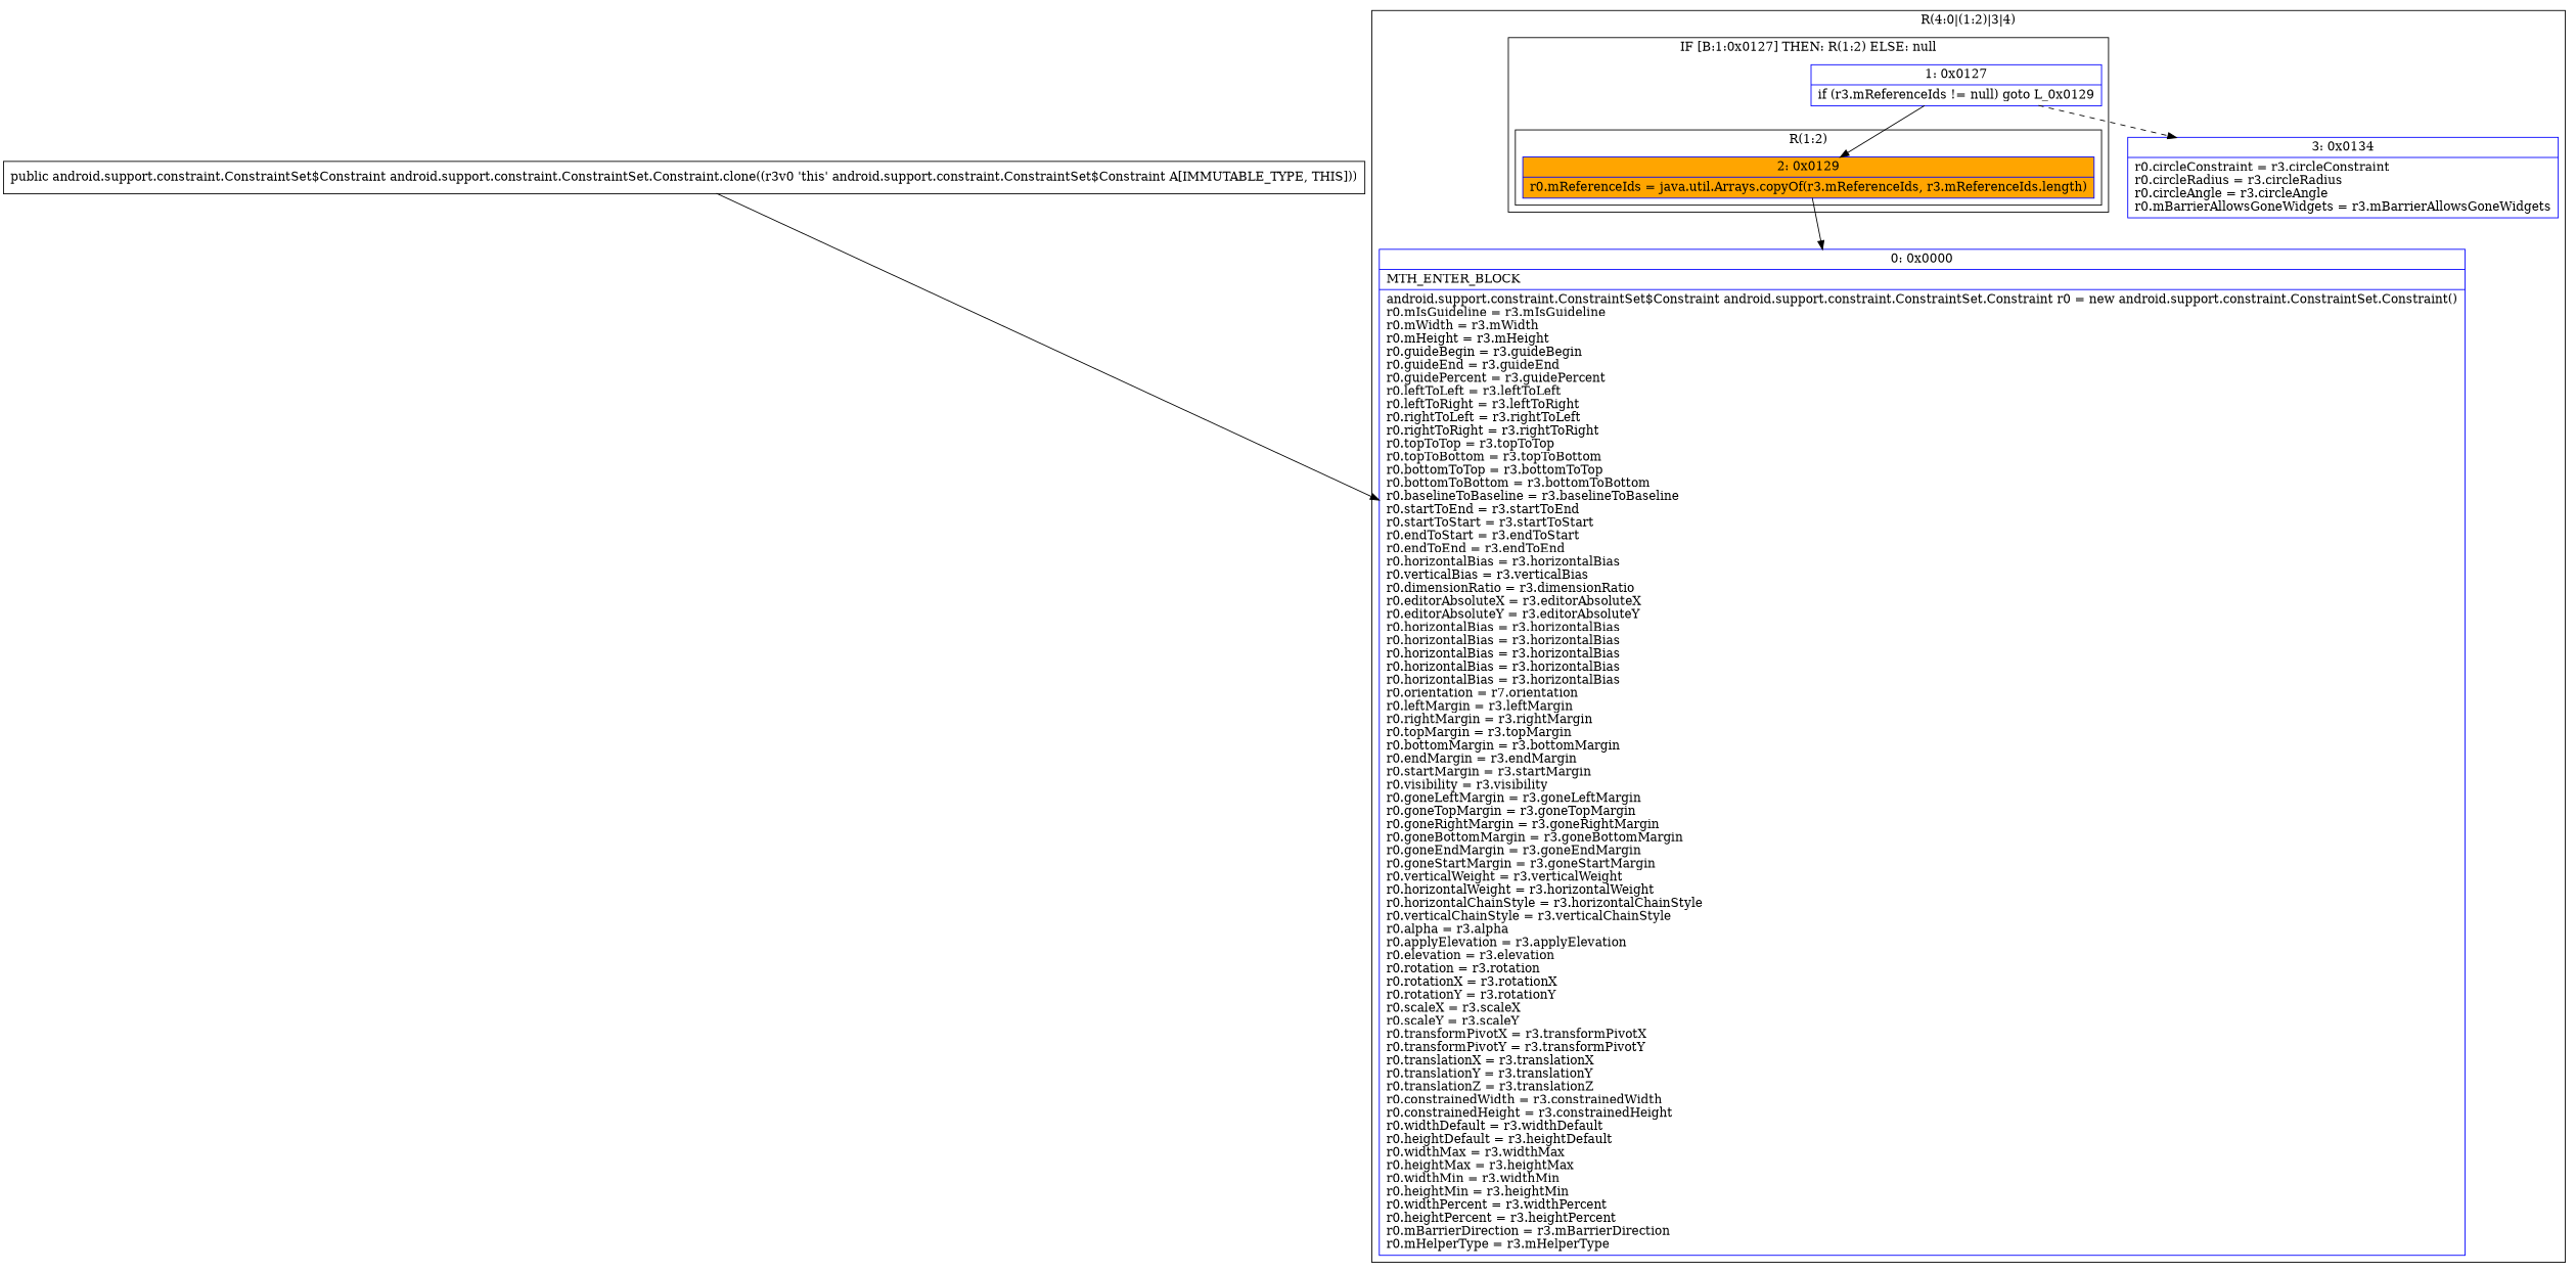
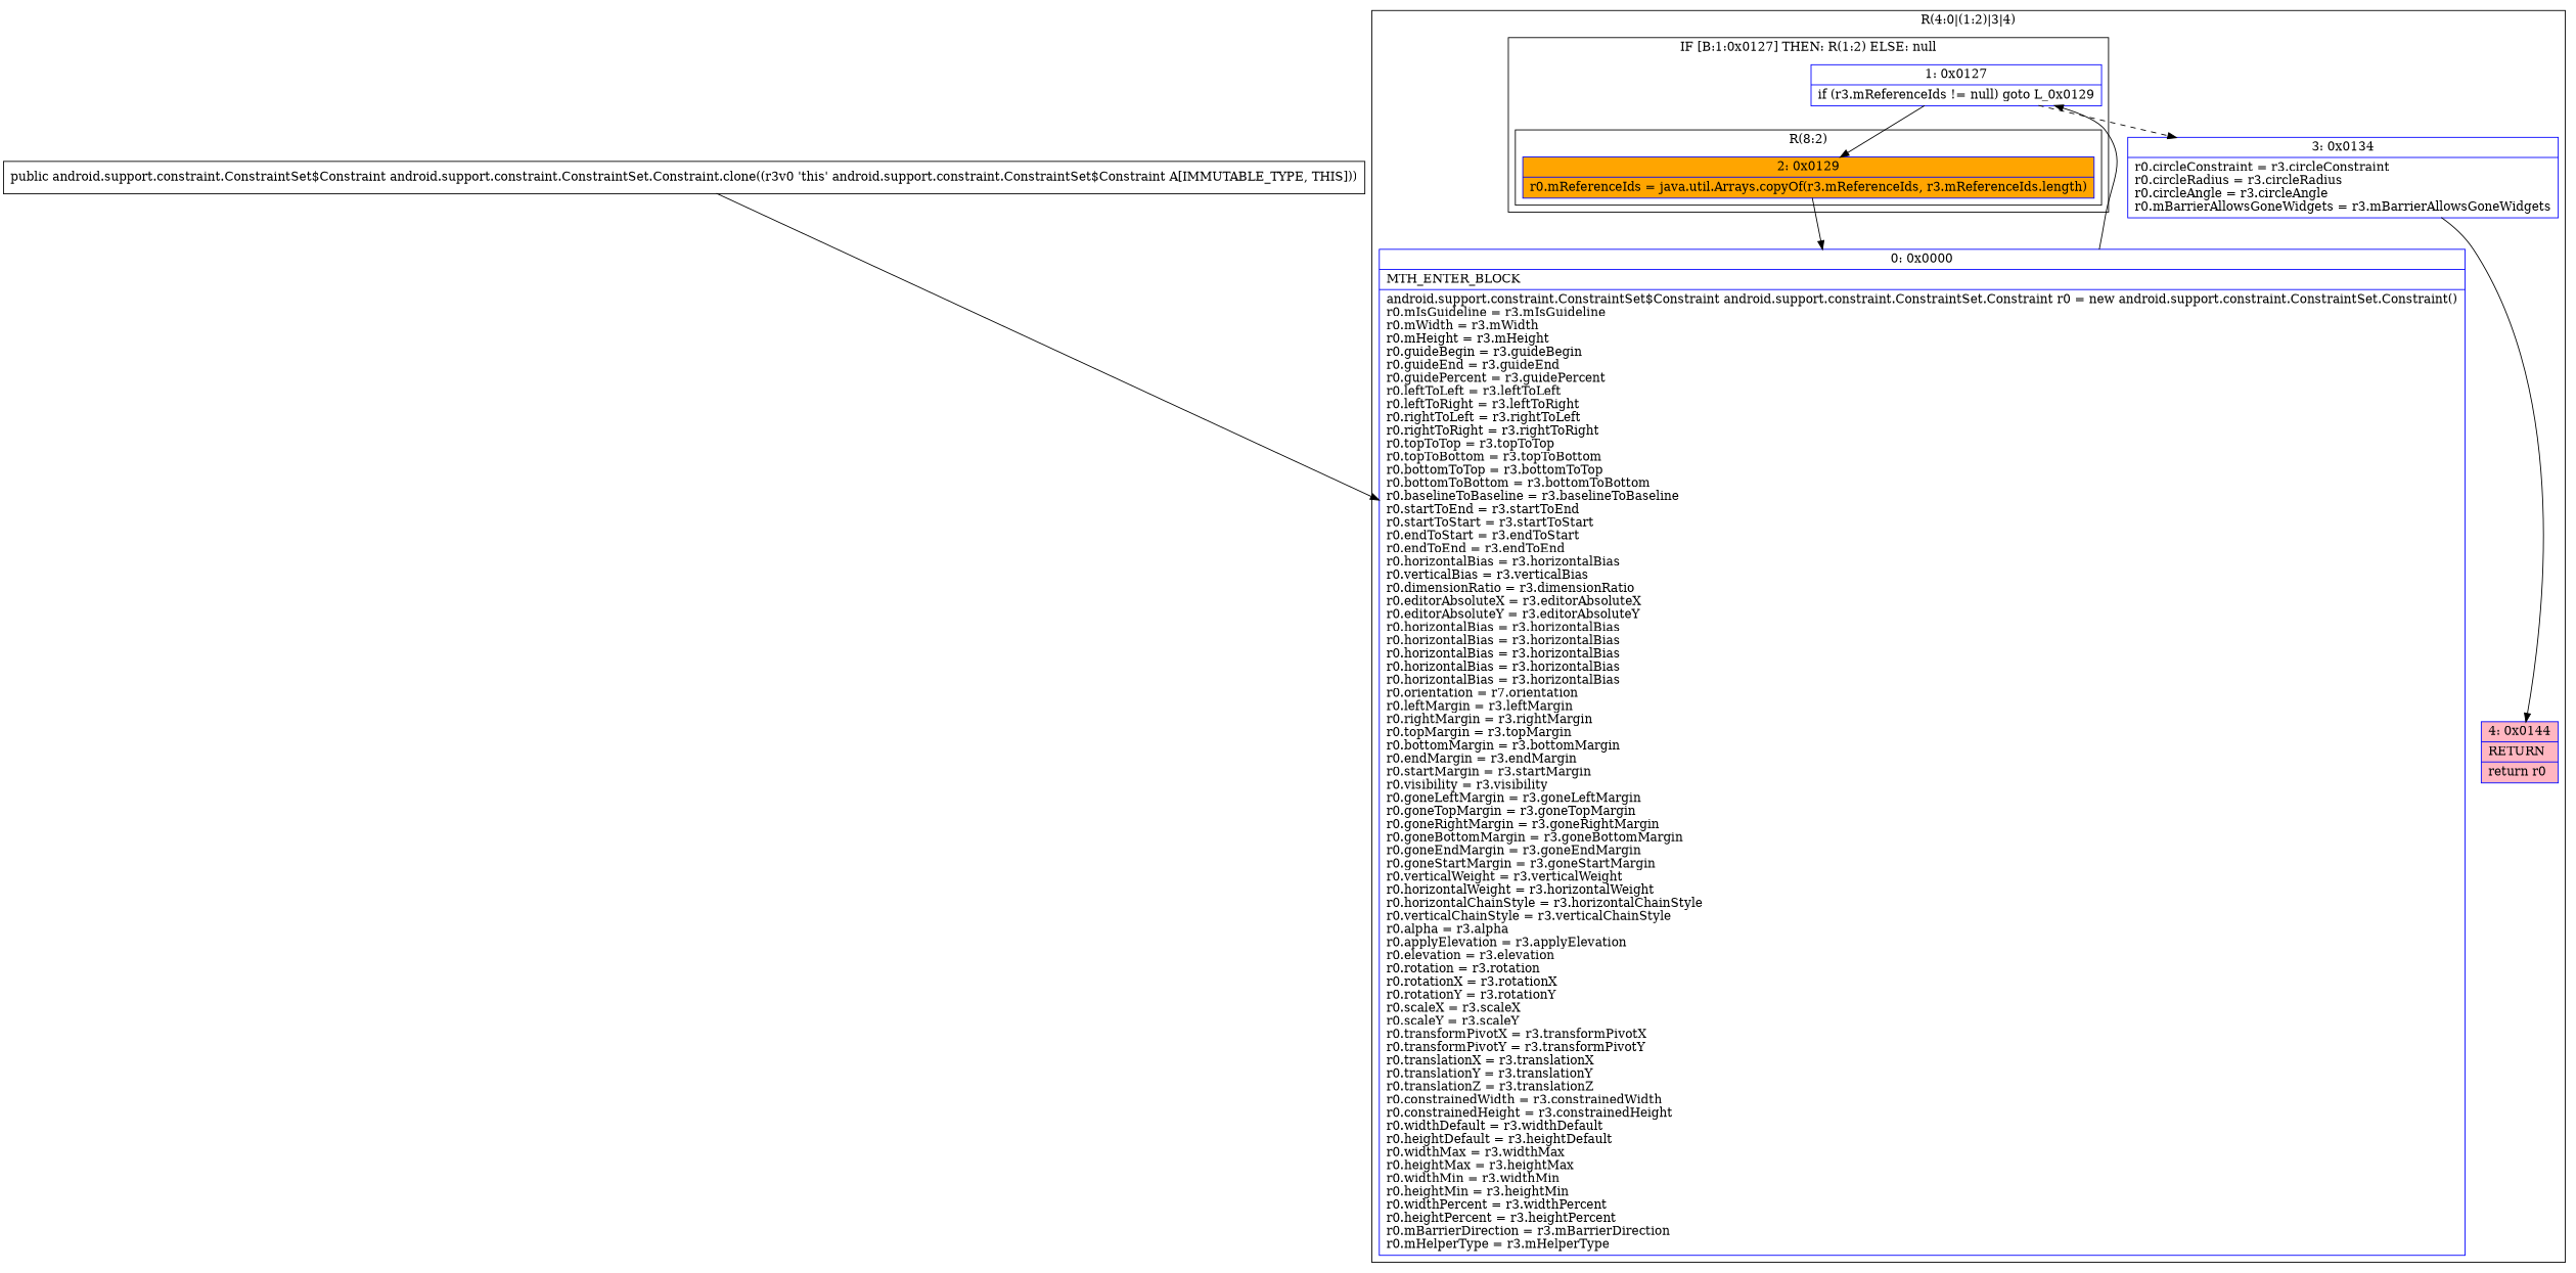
  digraph {
    node [color=blue fillcolor=white shape=record style=filled]
    n1 [fillcolor=orange label="{2\:\ 0x0129|r0.mReferenceIds = java.util.Arrays.copyOf(r3.mReferenceIds, r3.mReferenceIds.length)\l}"]
    n2 [label="{1\:\ 0x0127|if (r3.mReferenceIds != null) goto L_0x0129\l}"]
    n3 [label="{0\:\ 0x0000|MTH_ENTER_BLOCK\l|android.support.constraint.ConstraintSet$Constraint android.support.constraint.ConstraintSet.Constraint r0 = new android.support.constraint.ConstraintSet.Constraint()\lr0.mIsGuideline = r3.mIsGuideline\lr0.mWidth = r3.mWidth\lr0.mHeight = r3.mHeight\lr0.guideBegin = r3.guideBegin\lr0.guideEnd = r3.guideEnd\lr0.guidePercent = r3.guidePercent\lr0.leftToLeft = r3.leftToLeft\lr0.leftToRight = r3.leftToRight\lr0.rightToLeft = r3.rightToLeft\lr0.rightToRight = r3.rightToRight\lr0.topToTop = r3.topToTop\lr0.topToBottom = r3.topToBottom\lr0.bottomToTop = r3.bottomToTop\lr0.bottomToBottom = r3.bottomToBottom\lr0.baselineToBaseline = r3.baselineToBaseline\lr0.startToEnd = r3.startToEnd\lr0.startToStart = r3.startToStart\lr0.endToStart = r3.endToStart\lr0.endToEnd = r3.endToEnd\lr0.horizontalBias = r3.horizontalBias\lr0.verticalBias = r3.verticalBias\lr0.dimensionRatio = r3.dimensionRatio\lr0.editorAbsoluteX = r3.editorAbsoluteX\lr0.editorAbsoluteY = r3.editorAbsoluteY\lr0.horizontalBias = r3.horizontalBias\lr0.horizontalBias = r3.horizontalBias\lr0.horizontalBias = r3.horizontalBias\lr0.horizontalBias = r3.horizontalBias\lr0.horizontalBias = r3.horizontalBias\lr0.orientation = r7.orientation\lr0.leftMargin = r3.leftMargin\lr0.rightMargin = r3.rightMargin\lr0.topMargin = r3.topMargin\lr0.bottomMargin = r3.bottomMargin\lr0.endMargin = r3.endMargin\lr0.startMargin = r3.startMargin\lr0.visibility = r3.visibility\lr0.goneLeftMargin = r3.goneLeftMargin\lr0.goneTopMargin = r3.goneTopMargin\lr0.goneRightMargin = r3.goneRightMargin\lr0.goneBottomMargin = r3.goneBottomMargin\lr0.goneEndMargin = r3.goneEndMargin\lr0.goneStartMargin = r3.goneStartMargin\lr0.verticalWeight = r3.verticalWeight\lr0.horizontalWeight = r3.horizontalWeight\lr0.horizontalChainStyle = r3.horizontalChainStyle\lr0.verticalChainStyle = r3.verticalChainStyle\lr0.alpha = r3.alpha\lr0.applyElevation = r3.applyElevation\lr0.elevation = r3.elevation\lr0.rotation = r3.rotation\lr0.rotationX = r3.rotationX\lr0.rotationY = r3.rotationY\lr0.scaleX = r3.scaleX\lr0.scaleY = r3.scaleY\lr0.transformPivotX = r3.transformPivotX\lr0.transformPivotY = r3.transformPivotY\lr0.translationX = r3.translationX\lr0.translationY = r3.translationY\lr0.translationZ = r3.translationZ\lr0.constrainedWidth = r3.constrainedWidth\lr0.constrainedHeight = r3.constrainedHeight\lr0.widthDefault = r3.widthDefault\lr0.heightDefault = r3.heightDefault\lr0.widthMax = r3.widthMax\lr0.heightMax = r3.heightMax\lr0.widthMin = r3.widthMin\lr0.heightMin = r3.heightMin\lr0.widthPercent = r3.widthPercent\lr0.heightPercent = r3.heightPercent\lr0.mBarrierDirection = r3.mBarrierDirection\lr0.mHelperType = r3.mHelperType\l}"]
    n4 [label="{3\:\ 0x0134|r0.circleConstraint = r3.circleConstraint\lr0.circleRadius = r3.circleRadius\lr0.circleAngle = r3.circleAngle\lr0.mBarrierAllowsGoneWidgets = r3.mBarrierAllowsGoneWidgets\l}"]
+   n5 [fillcolor=lightpink label="{4\:\ 0x0144|RETURN\l|return r0\l}"]
    n6 [label="{public android.support.constraint.ConstraintSet$Constraint android.support.constraint.ConstraintSet.Constraint.clone((r3v0 'this' android.support.constraint.ConstraintSet$Constraint A[IMMUTABLE_TYPE, THIS])) }" color=""]
    subgraph cluster_1 {
      label="R(4:0|(1:2)|3|4)"
      n3
      n4
+     n5
      subgraph cluster_2 {
        label="IF [B:1:0x0127] THEN: R(1:2) ELSE: null"
        n2
        subgraph cluster_3 {
-         label="R(1:2)"
+         label="R(8:2)"
          n1
        }
      }
    }
    n1 -> n3
    n2 -> n1
    n2 -> n4 [style=dashed]
+   n3 -> n2
+   n4 -> n5
    n6 -> n3
  }
